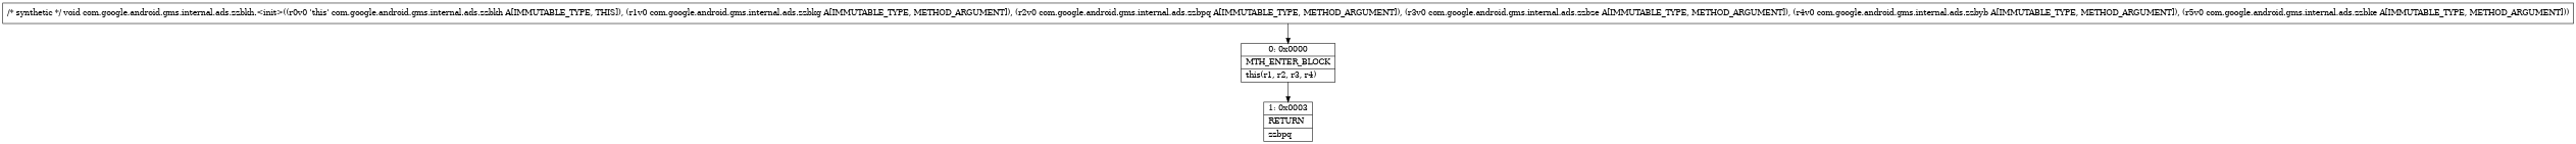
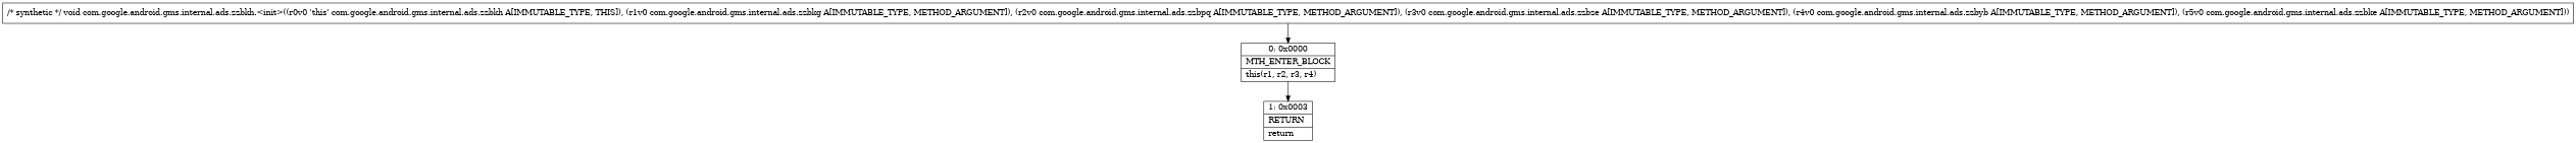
  digraph {
    node [shape=record]
    n1 [label="{0\:\ 0x0000|MTH_ENTER_BLOCK\l|this(r1, r2, r3, r4)\l}"]
-   n2 [label="{1\:\ 0x0003|RETURN\l|zzbpq\l}"]
+   n2 [label="{1\:\ 0x0003|RETURN\l|return\l}"]
    n3 [label="{\/* synthetic *\/ void com.google.android.gms.internal.ads.zzbkh.\<init\>((r0v0 'this' com.google.android.gms.internal.ads.zzbkh A[IMMUTABLE_TYPE, THIS]), (r1v0 com.google.android.gms.internal.ads.zzbkg A[IMMUTABLE_TYPE, METHOD_ARGUMENT]), (r2v0 com.google.android.gms.internal.ads.zzbpq A[IMMUTABLE_TYPE, METHOD_ARGUMENT]), (r3v0 com.google.android.gms.internal.ads.zzbze A[IMMUTABLE_TYPE, METHOD_ARGUMENT]), (r4v0 com.google.android.gms.internal.ads.zzbyb A[IMMUTABLE_TYPE, METHOD_ARGUMENT]), (r5v0 com.google.android.gms.internal.ads.zzbke A[IMMUTABLE_TYPE, METHOD_ARGUMENT])) }"]
    n1 -> n2
    n3 -> n1
  }
